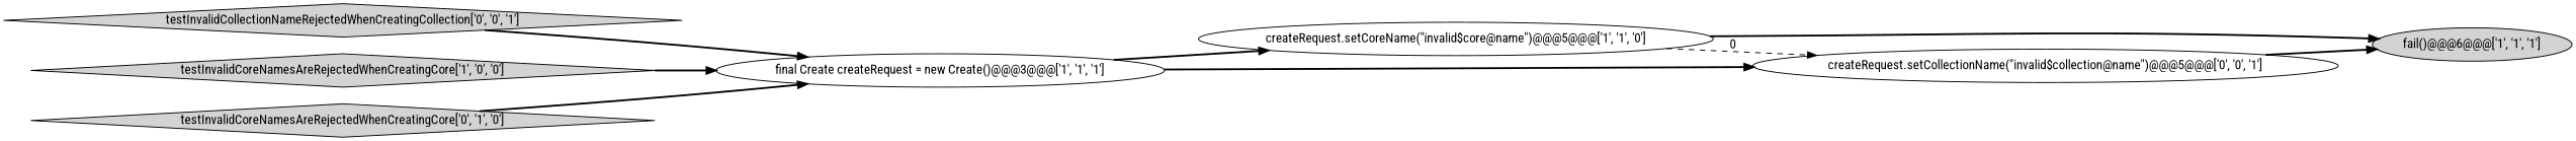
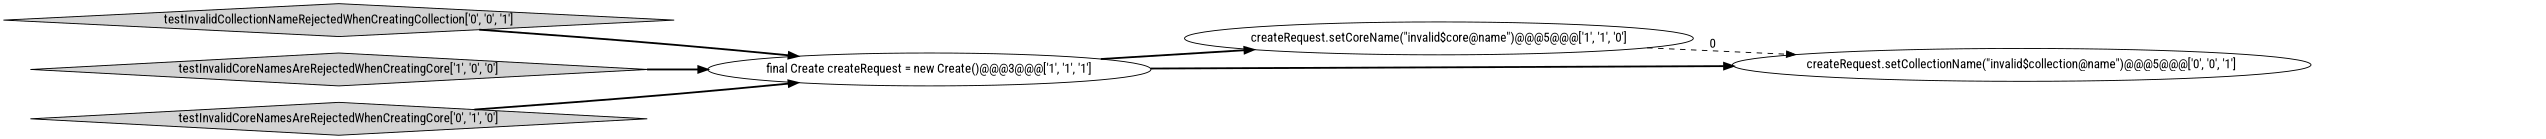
  digraph {
    rankdir=LR
    fontname="Roboto Condensed"
    node [fillcolor=lightgray shape=ellipse style=filled fontname="Roboto Condensed"]
    edge [style=bold fontname="Roboto Condensed"]
    n1 [label="testInvalidCollectionNameRejectedWhenCreatingCollection['0', '0', '1']" shape=diamond]
    n2 [fillcolor=white label="final Create createRequest = new Create()@@@3@@@['1', '1', '1']"]
-   n3 [label="fail()@@@6@@@['1', '1', '1']"]
    n4 [label="testInvalidCoreNamesAreRejectedWhenCreatingCore['1', '0', '0']" shape=diamond]
    n5 [fillcolor=white label="createRequest.setCoreName(\"invalid$core@name\")@@@5@@@['1', '1', '0']"]
    n6 [fillcolor=white label="createRequest.setCollectionName(\"invalid$collection@name\")@@@5@@@['0', '0', '1']"]
    n7 [label="testInvalidCoreNamesAreRejectedWhenCreatingCore['0', '1', '0']" shape=diamond]
    n1 -> n2
    n2 -> n5
    n2 -> n6
    n4 -> n2
-   n5 -> n3
    n5 -> n6 [label=0 style=dashed]
-   n6 -> n3
    n7 -> n2
  }
